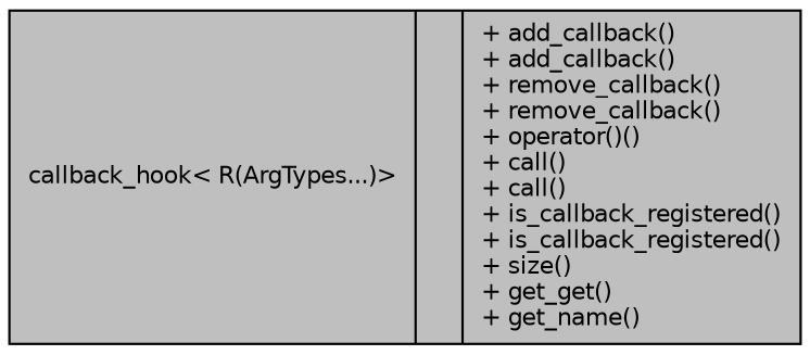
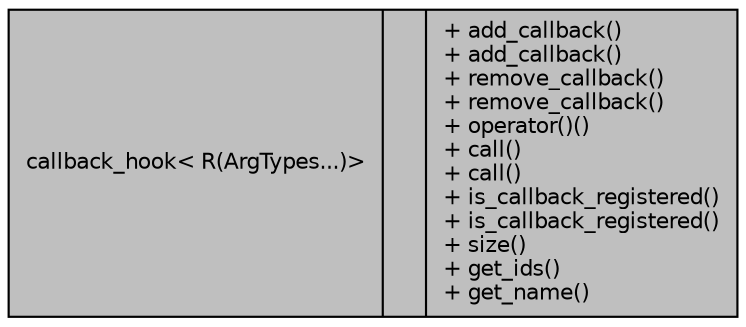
  digraph {
    rankdir=LR
-   n1 [color=black fillcolor=grey75 fontcolor=black fontname=Helvetica fontsize=10 height=0.2 label="{callback_hook\< R(ArgTypes...)\>\n||+ add_callback()\l+ add_callback()\l+ remove_callback()\l+ remove_callback()\l+ operator()()\l+ call()\l+ call()\l+ is_callback_registered()\l+ is_callback_registered()\l+ size()\l+ get_get()\l+ get_name()\l}" shape=record style=filled width=0.4]
+   n1 [color=black fillcolor=grey75 fontcolor=black fontname=Helvetica fontsize=10 height=0.2 label="{callback_hook\< R(ArgTypes...)\>\n||+ add_callback()\l+ add_callback()\l+ remove_callback()\l+ remove_callback()\l+ operator()()\l+ call()\l+ call()\l+ is_callback_registered()\l+ is_callback_registered()\l+ size()\l+ get_ids()\l+ get_name()\l}" shape=record style=filled width=0.4]
  }
